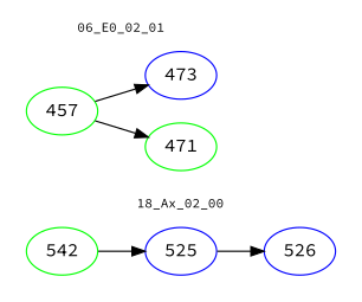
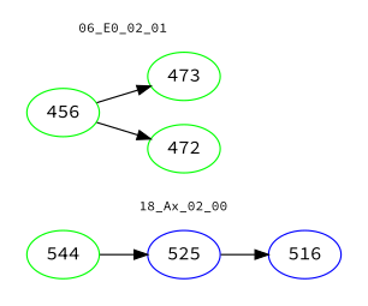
  digraph {
    fontname="Source Code Pro"
    rankdir=LR
    node [color=blue fontname="Source Code Pro"]
    edge [color=black fontname="Source Code Pro"]
    n1 [label=525]
-   n2 [label=526]
-   n3 [color=green label=542]
-   n4 [color=green label=457]
-   n5 [color=green label=471]
-   n6 [label=473]
+   n2 [label=516]
+   n3 [color=green label=544]
+   n4 [color=green label=456]
+   n5 [color=green label=472]
+   n6 [color=green label=473]
    subgraph cluster_1 {
      color=white
      fontsize=10
      label="18_Ax_02_00"
      n1
      n2
      n3
    }
    subgraph cluster_2 {
      color=white
      fontsize=10
      label="06_E0_02_01"
      n4
      n5
      n6
    }
    n1 -> n2
    n3 -> n1
    n4 -> n5
    n4 -> n6
  }
